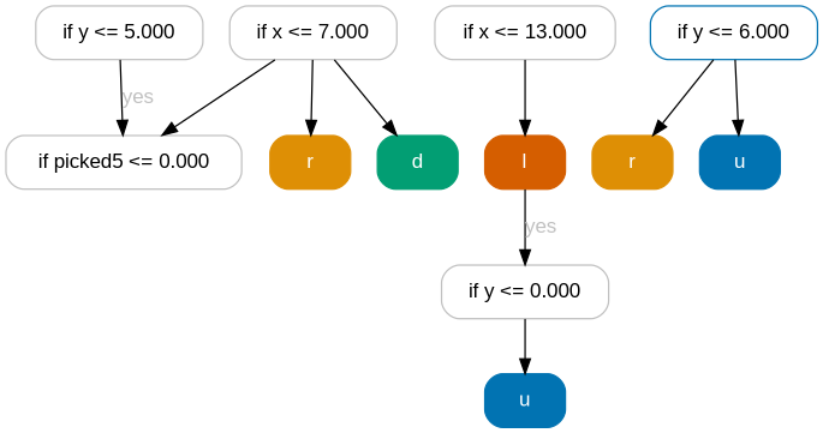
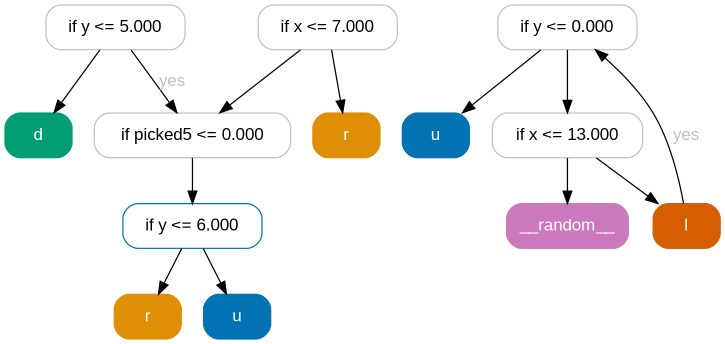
  digraph {
    fontname="Liberation Sans"
    node [color=gray fillcolor=white fontname="Liberation Sans" shape=box style="filled, rounded" fontcolor=white]
    edge [fontcolor=gray fontname="Liberation Sans"]
    n1 [height=0.5 label="if y <= 5.000" width=1.5556 fontcolor=""]
    n2 [height=0.5 label="if picked5 <= 0.000" width=2.1944 fontcolor=""]
    n3 [height=0.5 label="if y <= 0.000" width=1.5556 fontcolor=""]
    n4 [color="#0173b2" fillcolor="#0173b2" height=0.5 label=u width=0.75]
    n5 [height=0.5 label="if x <= 13.000" width=1.6806 fontcolor=""]
    n6 [color="#0173b2" height=0.5 label="if y <= 6.000" width=1.5556 fontcolor=""]
+   n7 [color="#cc78bc" fillcolor="#cc78bc" height=0.5 label=__random__ width=1.3611]
    n8 [color="#d55e00" fillcolor="#d55e00" height=0.5 label=l width=0.75]
    n9 [color="#de8f05" fillcolor="#de8f05" height=0.5 label=r width=0.75]
    n10 [color="#0173b2" fillcolor="#0173b2" height=0.5 label=u width=0.75]
    n11 [height=0.5 label="if x <= 7.000" width=1.5556 fontcolor=""]
    n12 [color="#de8f05" fillcolor="#de8f05" height=0.5 label=r width=0.75]
    n13 [color="#029e73" fillcolor="#029e73" height=0.5 label=d width=0.75]
    n1 -> n2 [label=yes]
+   n2 -> n6
    n3 -> n4
+   n3 -> n5
+   n5 -> n7
    n5 -> n8
    n6 -> n9
    n6 -> n10
    n8 -> n3 [label=yes]
    n11 -> n2
    n11 -> n12
-   n11 -> n13
+   n1 -> n13
  }
